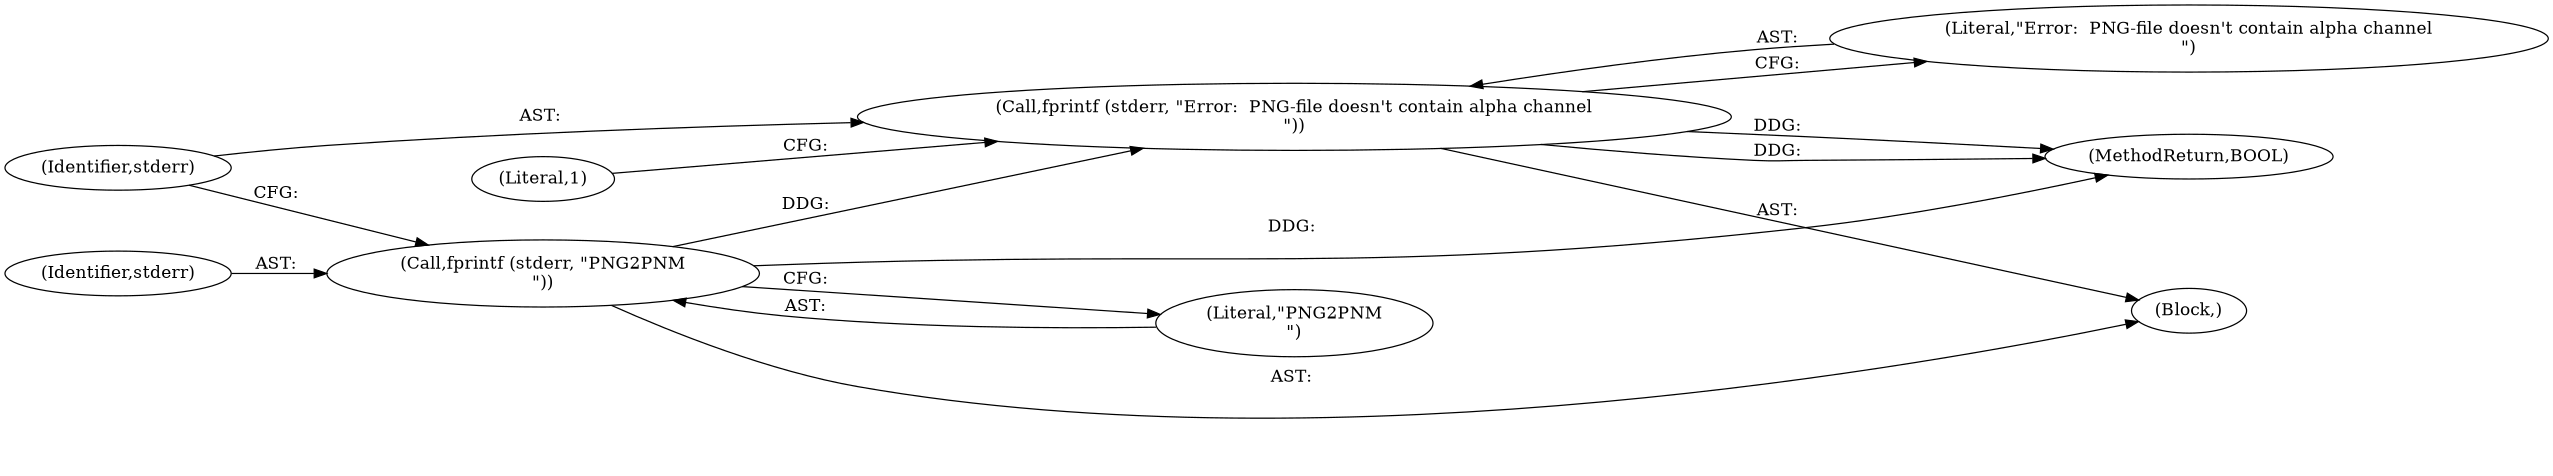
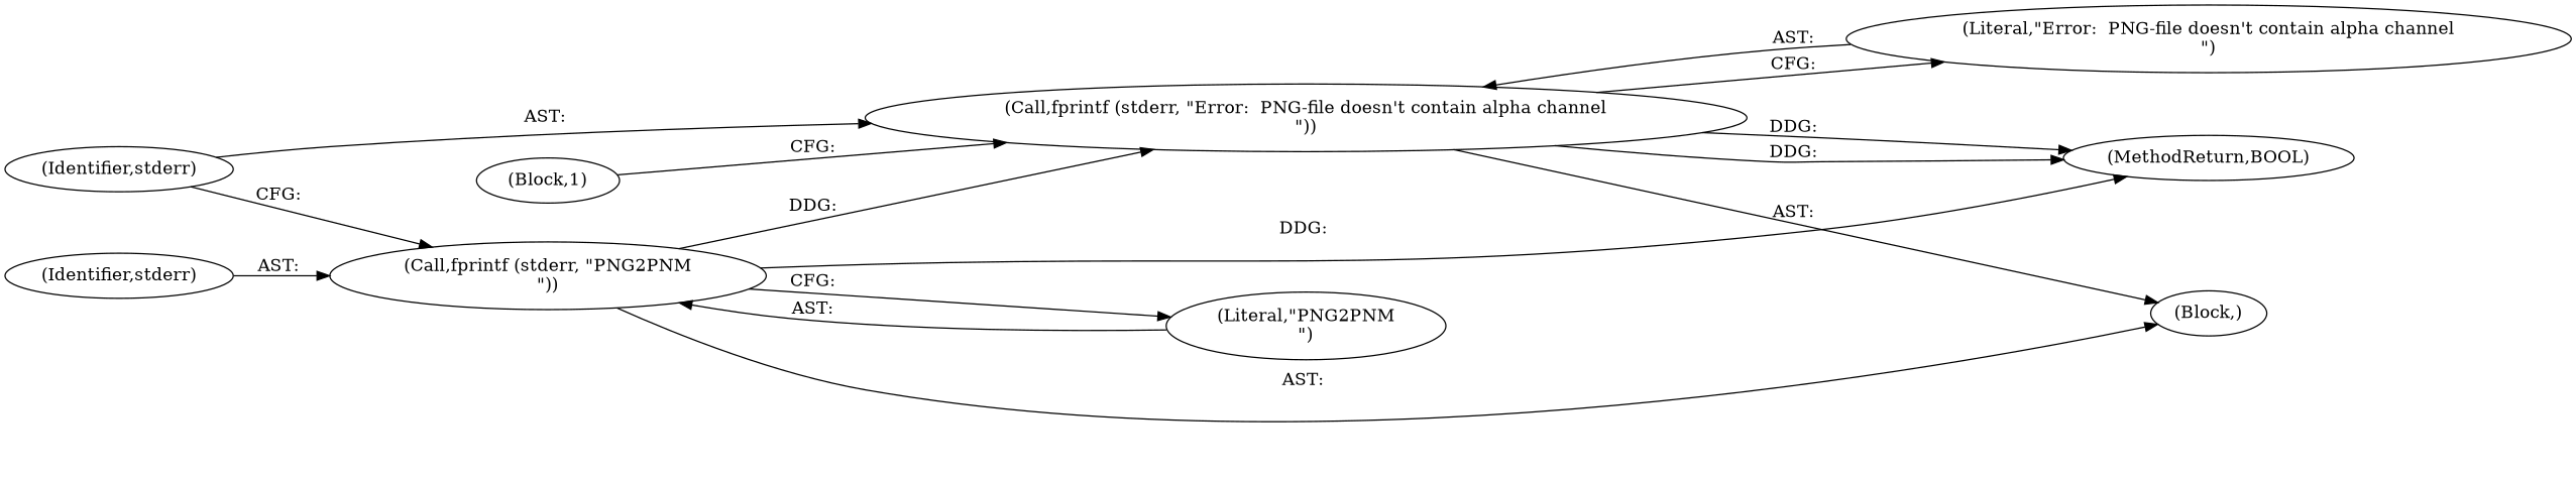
  digraph {
    rankdir=LR
    n1 [label="(Call,fprintf (stderr, \"PNG2PNM\n\"))"]
    n2 [label="(Call,fprintf (stderr, \"Error:  PNG-file doesn't contain alpha channel\n\"))"]
    n3 [label="(Literal,\"PNG2PNM\n\")"]
    n4 [label="(Block,)"]
    n5 [label="(MethodReturn,BOOL)"]
    n6 [label="(Literal,\"Error:  PNG-file doesn't contain alpha channel\n\")"]
-   n7 [label="(Literal,1)"]
+   n7 [label="(Block,1)"]
    n8 [label="(Identifier,stderr)"]
    n9 [label="(Identifier,stderr)"]
    n1 -> n2 [label="DDG: "]
    n1 -> n3 [label="CFG: "]
    n1 -> n4 [label="AST: "]
    n1 -> n5 [label="DDG: "]
    n2 -> n4 [label="AST: "]
    n2 -> n5 [label="DDG: "]
    n2 -> n5 [label="DDG: "]
    n2 -> n6 [label="CFG: "]
    n3 -> n1 [label="AST: "]
    n6 -> n2 [label="AST: "]
    n7 -> n2 [label="CFG: "]
    n8 -> n1 [label="AST: "]
    n9 -> n1 [label="CFG: "]
    n9 -> n2 [label="AST: "]
  }
